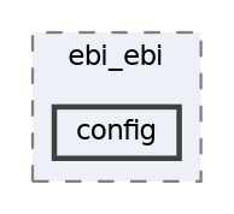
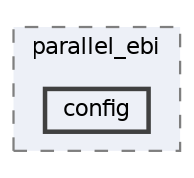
  digraph {
    compound=true
    rankdir=LR
    n1 [color=grey25 fillcolor="#edf0f7" fontname=Helvetica fontsize=10 height=0.2 label=config shape=box style="filled,bold" width=0.4]
    subgraph cluster_1 {
      bgcolor="#edf0f7"
      fontname=Helvetica
      fontsize=10
-     label=ebi_ebi
+     label=parallel_ebi
      pencolor=grey50
      style="filled,dashed"
      n1
    }
  }
